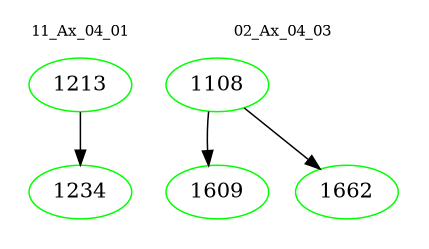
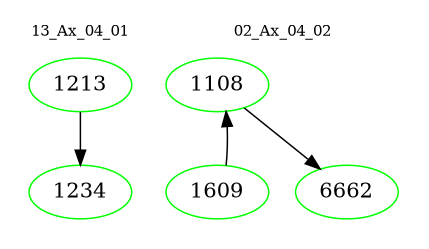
  digraph {
    fontname="DejaVu Serif"
    node [color=green fontname="DejaVu Serif"]
    edge [color=black fontname="DejaVu Serif"]
    n1 [label=1213]
    n2 [label=1234]
    n3 [label=1108]
    n4 [label=1609]
-   n5 [label=1662]
+   n5 [label=6662]
    subgraph cluster_1 {
      color=white
      fontsize=10
-     label="11_Ax_04_01"
+     label="13_Ax_04_01"
      n1
      n2
    }
    subgraph cluster_2 {
      color=white
      fontsize=10
-     label="02_Ax_04_03"
+     label="02_Ax_04_02"
      n3
      n4
      n5
    }
    n1 -> n2
-   n3 -> n4
+   n4 -> n3
    n3 -> n5
  }
